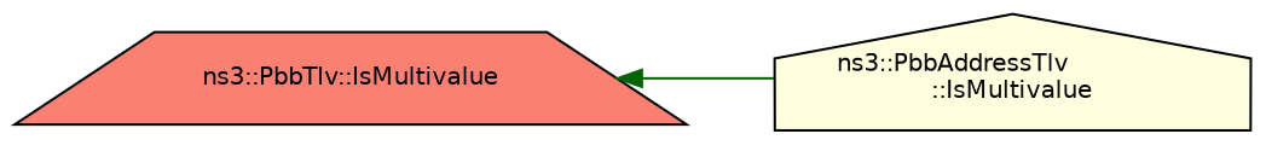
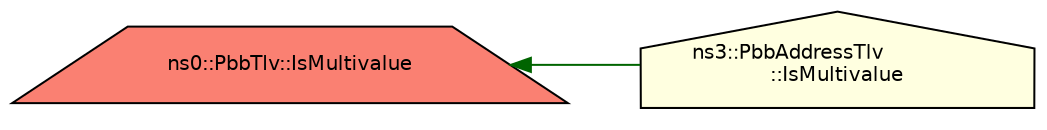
  digraph {
    rankdir=LR
    node [color=black fontname=Helvetica fontsize=10 style=filled]
-   n1 [fillcolor=salmon fontcolor=black height=0.2 label="ns3::PbbTlv::IsMultivalue" shape=trapezium width=0.4]
+   n1 [fillcolor=salmon fontcolor=black height=0.2 label="ns0::PbbTlv::IsMultivalue" shape=trapezium width=0.4]
    n2 [fillcolor=lightyellow height=0.2 label="ns3::PbbAddressTlv\l::IsMultivalue" shape=house width=0.4]
    n1 -> n2 [color=darkgreen dir=back fontname=Helvetica fontsize=10 labelfontname=Helvetica labelfontsize=10 style=solid]
  }
